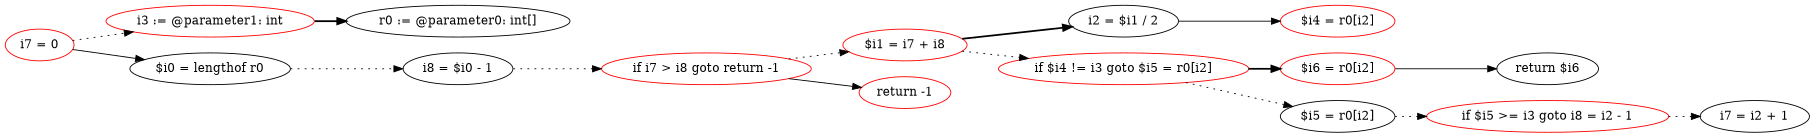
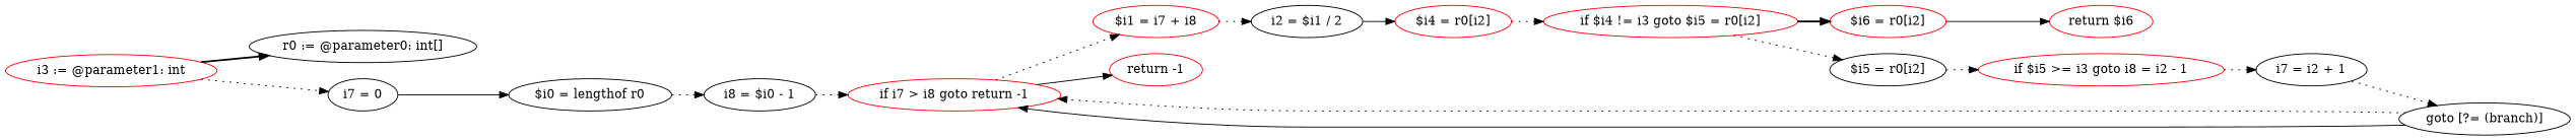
  digraph {
    rankdir=LR
    node [color=black]
    edge [style=dotted]
    "i3 := @parameter1: int" [color=red]
    "r0 := @parameter0: int[]"
-   "i7 = 0" [color=red]
+   "i7 = 0"
    "$i0 = lengthof r0"
    "i8 = $i0 - 1"
    "if i7 > i8 goto return -1" [color=red]
    "$i1 = i7 + i8" [color=red]
    "return -1" [color=red]
    "i2 = $i1 / 2"
    "$i4 = r0[i2]" [color=red]
    "if $i4 != i3 goto $i5 = r0[i2]" [color=red]
    "$i6 = r0[i2]" [color=red]
    "$i5 = r0[i2]"
-   "return $i6"
+   "return $i6" [color=red]
    "if $i5 >= i3 goto i8 = i2 - 1" [color=red]
    "i7 = i2 + 1"
+   "goto [?= (branch)]"
    "i3 := @parameter1: int" -> "r0 := @parameter0: int[]" [style=bold]
-   "i7 = 0" -> "i3 := @parameter1: int"
+   "i3 := @parameter1: int" -> "i7 = 0"
    "i7 = 0" -> "$i0 = lengthof r0" [style=solid]
    "$i0 = lengthof r0" -> "i8 = $i0 - 1"
    "i8 = $i0 - 1" -> "if i7 > i8 goto return -1"
    "if i7 > i8 goto return -1" -> "$i1 = i7 + i8"
    "if i7 > i8 goto return -1" -> "return -1" [style=solid]
-   "$i1 = i7 + i8" -> "i2 = $i1 / 2" [style=bold]
+   "$i1 = i7 + i8" -> "i2 = $i1 / 2"
    "i2 = $i1 / 2" -> "$i4 = r0[i2]" [style=solid]
-   "$i1 = i7 + i8" -> "if $i4 != i3 goto $i5 = r0[i2]"
+   "$i4 = r0[i2]" -> "if $i4 != i3 goto $i5 = r0[i2]"
    "if $i4 != i3 goto $i5 = r0[i2]" -> "$i6 = r0[i2]" [style=bold]
    "if $i4 != i3 goto $i5 = r0[i2]" -> "$i5 = r0[i2]"
    "$i6 = r0[i2]" -> "return $i6" [style=solid]
    "$i5 = r0[i2]" -> "if $i5 >= i3 goto i8 = i2 - 1"
    "if $i5 >= i3 goto i8 = i2 - 1" -> "i7 = i2 + 1"
+   "i7 = i2 + 1" -> "goto [?= (branch)]"
+   "goto [?= (branch)]" -> "if i7 > i8 goto return -1" [style=solid]
+   "goto [?= (branch)]" -> "if i7 > i8 goto return -1"
  }
